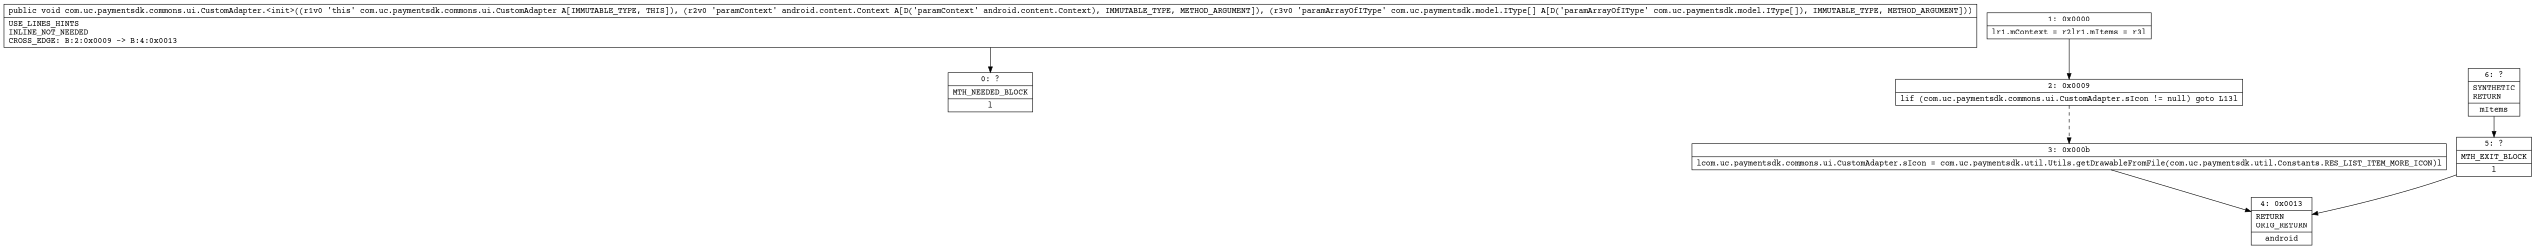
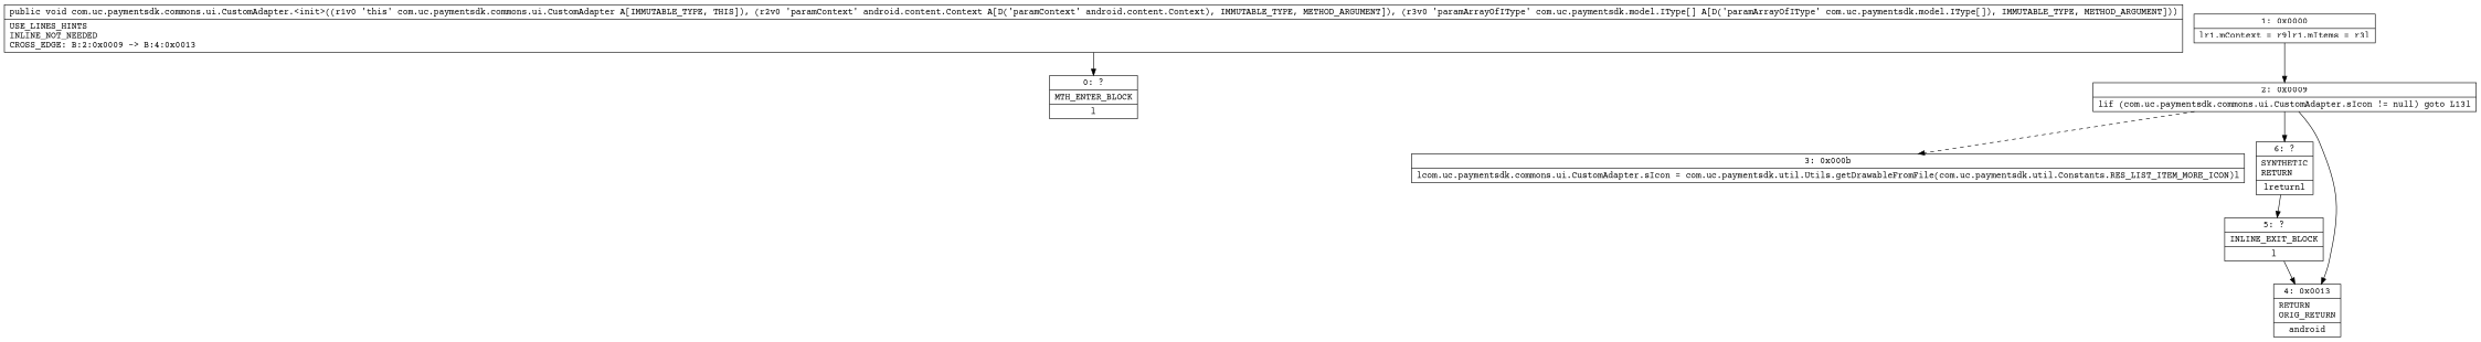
  digraph {
    fontname="Courier Prime"
    node [fontname="Courier Prime" shape=record]
    edge [fontname="Courier Prime"]
-   n1 [label="{0\:\ ?|MTH_NEEDED_BLOCK\l|l}"]
-   n2 [label="{1\:\ 0x0000|lr1.mContext = r2lr1.mItems = r3l}"]
+   n1 [label="{0\:\ ?|MTH_ENTER_BLOCK\l|l}"]
+   n2 [label="{1\:\ 0x0000|lr1.mContext = r9lr1.mItems = r3l}"]
    n3 [label="{2\:\ 0x0009|lif (com.uc.paymentsdk.commons.ui.CustomAdapter.sIcon != null) goto L13l}"]
    n4 [label="{3\:\ 0x000b|lcom.uc.paymentsdk.commons.ui.CustomAdapter.sIcon = com.uc.paymentsdk.util.Utils.getDrawableFromFile(com.uc.paymentsdk.util.Constants.RES_LIST_ITEM_MORE_ICON)l}"]
-   n5 [label="{6\:\ ?|SYNTHETIC\lRETURN\l|mItems}"]
+   n5 [label="{6\:\ ?|SYNTHETIC\lRETURN\l|lreturnl}"]
    n6 [label="{4\:\ 0x0013|RETURN\lORIG_RETURN\l|android}"]
-   n7 [label="{5\:\ ?|MTH_EXIT_BLOCK\l|l}"]
+   n7 [label="{5\:\ ?|INLINE_EXIT_BLOCK\l|l}"]
    n8 [label="{public void com.uc.paymentsdk.commons.ui.CustomAdapter.\<init\>((r1v0 'this' com.uc.paymentsdk.commons.ui.CustomAdapter A[IMMUTABLE_TYPE, THIS]), (r2v0 'paramContext' android.content.Context A[D('paramContext' android.content.Context), IMMUTABLE_TYPE, METHOD_ARGUMENT]), (r3v0 'paramArrayOfIType' com.uc.paymentsdk.model.IType[] A[D('paramArrayOfIType' com.uc.paymentsdk.model.IType[]), IMMUTABLE_TYPE, METHOD_ARGUMENT]))  | USE_LINES_HINTS\lINLINE_NOT_NEEDED\lCROSS_EDGE: B:2:0x0009 \-\> B:4:0x0013\l}"]
    n2 -> n3
    n3 -> n4 [style=dashed]
-   n4 -> n6
+   n3 -> n5
+   n3 -> n6
    n5 -> n7
    n7 -> n6
    n8 -> n1
  }
